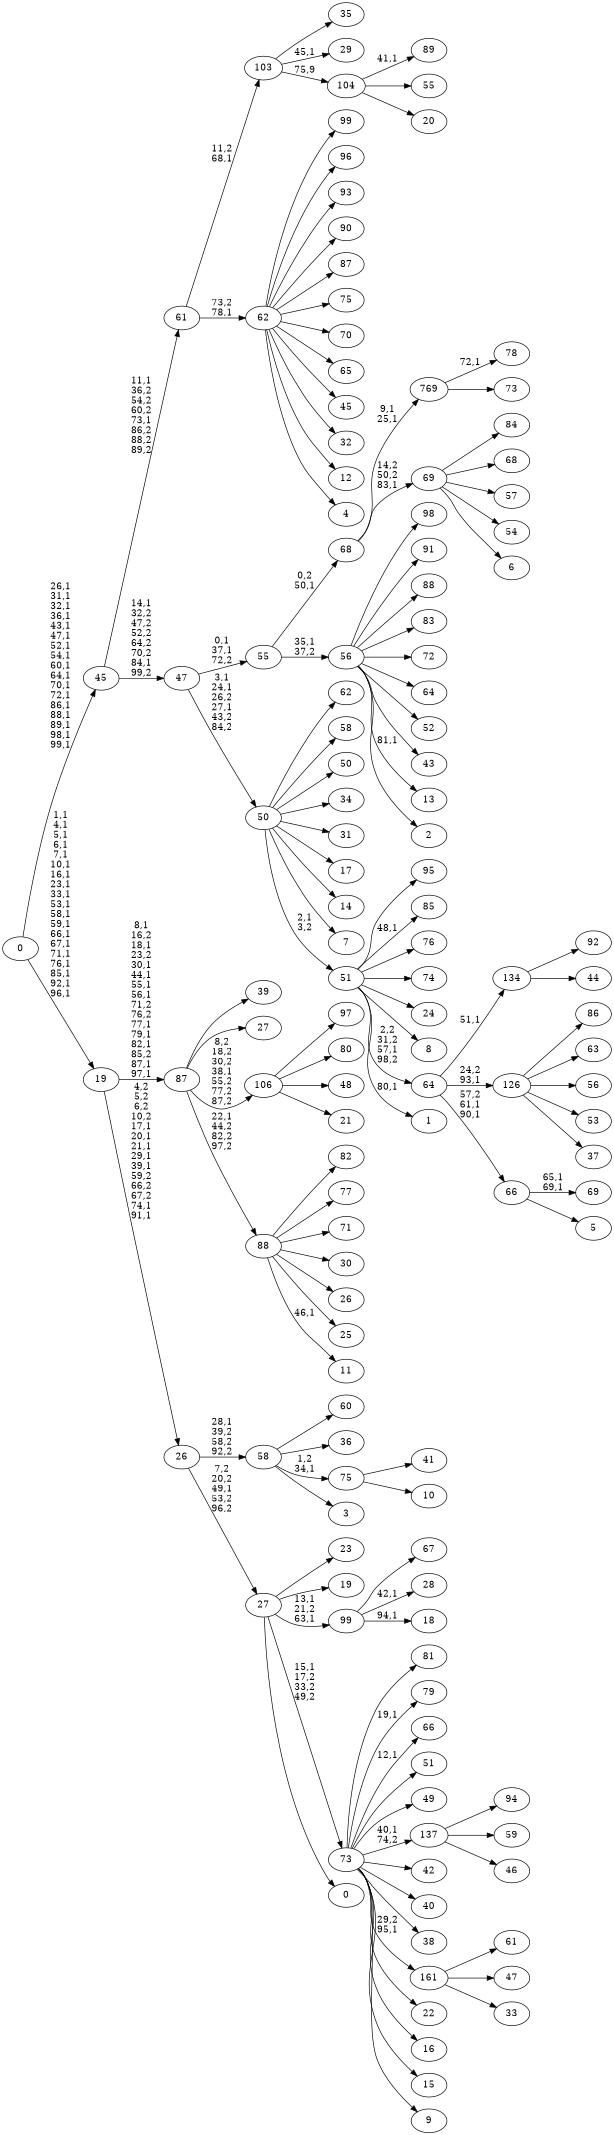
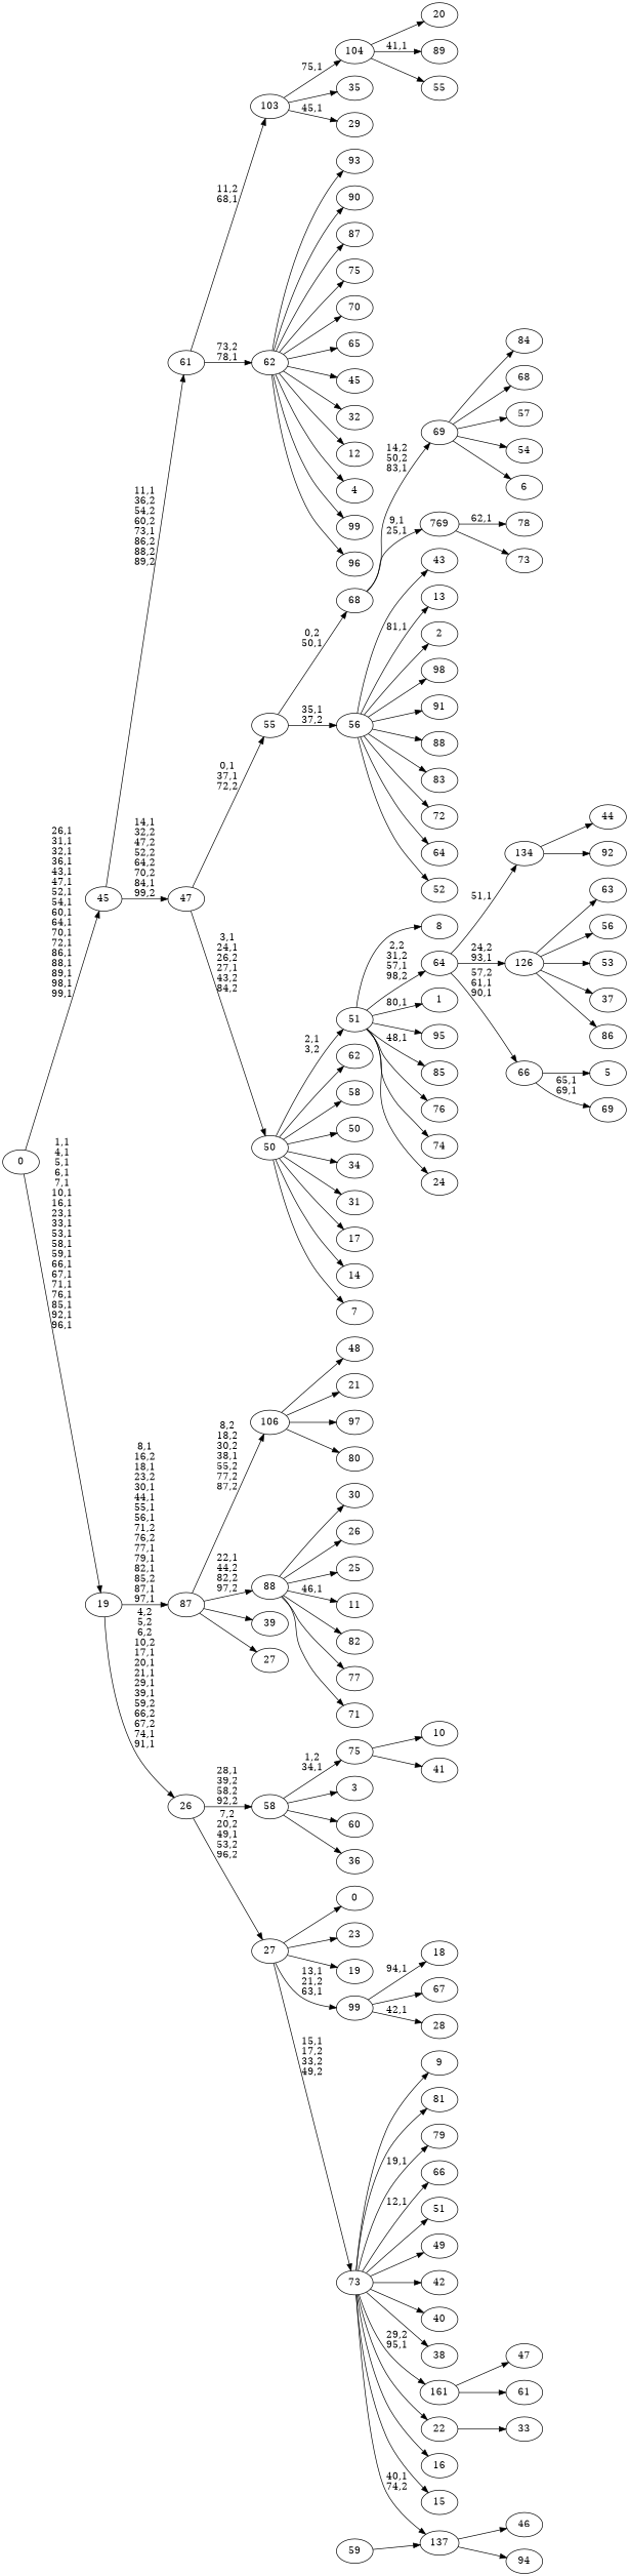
  digraph {
    rankdir=LR
    n1 [label=99]
    n2 [label=98]
    n3 [label=97]
    n4 [label=96]
    n5 [label=95]
    n6 [label=94]
    n7 [label=93]
    n8 [label=92]
    n9 [label=91]
    n10 [label=90]
    n11 [label=89]
    n12 [label=88]
    n13 [label=87]
    n14 [label=86]
    n15 [label=85]
    n16 [label=84]
    n17 [label=83]
    n18 [label=82]
    n19 [label=81]
    n20 [label=80]
    n21 [label=79]
    n22 [label=78]
    n23 [label=77]
    n24 [label=76]
    n25 [label=75]
    n26 [label=74]
    n27 [label=73]
    n28 [label=769]
    n29 [label=72]
    n30 [label=71]
    n31 [label=70]
    n32 [label=69]
    n33 [label=68]
    n34 [label=67]
    n35 [label=66]
    n36 [label=65]
    n37 [label=64]
    n38 [label=63]
    n39 [label=62]
    n40 [label=61]
    n41 [label=60]
    n42 [label=59]
    n43 [label=58]
    n44 [label=57]
    n45 [label=56]
    n46 [label=55]
    n47 [label=54]
    n48 [label=53]
    n49 [label=52]
    n50 [label=51]
    n51 [label=50]
    n52 [label=49]
    n53 [label=48]
    n54 [label=47]
    n55 [label=46]
    137
    n57 [label=45]
    n58 [label=44]
    134
    n60 [label=43]
    n61 [label=42]
    n62 [label=41]
    n63 [label=40]
    n64 [label=39]
    n65 [label=38]
    n66 [label=37]
    126
    n68 [label=36]
    n69 [label=35]
    n70 [label=34]
    n71 [label=33]
    n72 [label=161]
    n73 [label=32]
    n74 [label=31]
    n75 [label=30]
    n76 [label=29]
    n77 [label=28]
    n78 [label=27]
    n79 [label=26]
    n80 [label=25]
    n81 [label=24]
    n82 [label=23]
    n83 [label=22]
    n84 [label=21]
    106
    n86 [label=20]
    104
    103
    n89 [label=19]
    n90 [label=18]
    99
    n92 [label=17]
    n93 [label=16]
    n94 [label=15]
    n95 [label=14]
    n96 [label=13]
    n97 [label=12]
    n98 [label=11]
    88
    87
    n101 [label=10]
    75
    n103 [label=9]
    73
    n105 [label=8]
    n106 [label=7]
    n107 [label=6]
    69
    68
    n110 [label=5]
    66
    64
    n113 [label=4]
    62
    61
    n116 [label=3]
    58
    n118 [label=2]
    56
    55
    n121 [label=1]
    51
    50
    47
    45
    n126 [label=0]
    27
    26
    19
    0
-   n28 -> n22 [label="72,1"]
+   n28 -> n22 [label="62,1"]
    n28 -> n27
    137 -> n6
-   137 -> n42
+   n42 -> 137
    137 -> n55
    134 -> n8
    134 -> n58
    126 -> n14
    126 -> n38
    126 -> n45
    126 -> n48
    126 -> n66
    n72 -> n40
    n72 -> n54
-   n72 -> n71
+   n83 -> n71
    106 -> n3
    106 -> n20
    106 -> n53
    106 -> n84
    104 -> n11 [label="41,1"]
    104 -> n46
    104 -> n86
    103 -> n69
    103 -> n76 [label="45,1"]
-   103 -> 104 [label="75,9"]
+   103 -> 104 [label="75,1"]
    99 -> n34
    99 -> n77 [label="42,1"]
    99 -> n90 [label="94,1"]
    88 -> n18
    88 -> n23
    88 -> n30
    88 -> n75
    88 -> n79
    88 -> n80
    88 -> n98 [label="46,1"]
    87 -> n64
    87 -> n78
    87 -> 106 [label="8,2\n18,2\n30,2\n38,1\n55,2\n77,2\n87,2"]
    87 -> 88 [label="22,1\n44,2\n82,2\n97,2"]
    75 -> n62
    75 -> n101
    73 -> n19
    73 -> n21 [label="19,1"]
    73 -> n35 [label="12,1"]
    73 -> n50
    73 -> n52
    73 -> 137 [label="40,1\n74,2"]
    73 -> n61
    73 -> n63
    73 -> n65
    73 -> n72 [label="29,2\n95,1"]
    73 -> n83
    73 -> n93
    73 -> n94
    73 -> n103
    69 -> n16
    69 -> n33
    69 -> n44
    69 -> n47
    69 -> n107
    68 -> n28 [label="9,1\n25,1"]
    68 -> 69 [label="14,2\n50,2\n83,1"]
    66 -> n32 [label="65,1\n69,1"]
    66 -> n110
    64 -> 134 [label="51,1"]
    64 -> 126 [label="24,2\n93,1"]
    64 -> 66 [label="57,2\n61,1\n90,1"]
    62 -> n1
    62 -> n4
    62 -> n7
    62 -> n10
    62 -> n13
    62 -> n25
    62 -> n31
    62 -> n36
    62 -> n57
    62 -> n73
    62 -> n97
    62 -> n113
    61 -> 103 [label="11,2\n68,1"]
    61 -> 62 [label="73,2\n78,1"]
    58 -> n41
    58 -> n68
    58 -> 75 [label="1,2\n34,1"]
    58 -> n116
    56 -> n2
    56 -> n9
    56 -> n12
    56 -> n17
    56 -> n29
    56 -> n37
    56 -> n49
    56 -> n60
    56 -> n96 [label="81,1"]
    56 -> n118
    55 -> 68 [label="0,2\n50,1"]
    55 -> 56 [label="35,1\n37,2"]
    51 -> n5
    51 -> n15 [label="48,1"]
    51 -> n24
    51 -> n26
    51 -> n81
    51 -> n105
    51 -> 64 [label="2,2\n31,2\n57,1\n98,2"]
    51 -> n121 [label="80,1"]
    50 -> n39
    50 -> n43
    50 -> n51
    50 -> n70
    50 -> n74
    50 -> n92
    50 -> n95
    50 -> n106
    50 -> 51 [label="2,1\n3,2"]
    47 -> 55 [label="0,1\n37,1\n72,2"]
    47 -> 50 [label="3,1\n24,1\n26,2\n27,1\n43,2\n84,2"]
    45 -> 61 [label="11,1\n36,2\n54,2\n60,2\n73,1\n86,2\n88,2\n89,2"]
    45 -> 47 [label="14,1\n32,2\n47,2\n52,2\n64,2\n70,2\n84,1\n99,2"]
    27 -> n82
    27 -> n89
    27 -> 99 [label="13,1\n21,2\n63,1"]
    27 -> 73 [label="15,1\n17,2\n33,2\n49,2"]
    27 -> n126
    26 -> 58 [label="28,1\n39,2\n58,2\n92,2"]
    26 -> 27 [label="7,2\n20,2\n49,1\n53,2\n96,2"]
    19 -> 87 [label="8,1\n16,2\n18,1\n23,2\n30,1\n44,1\n55,1\n56,1\n71,2\n76,2\n77,1\n79,1\n82,1\n85,2\n87,1\n97,1"]
    19 -> 26 [label="4,2\n5,2\n6,2\n10,2\n17,1\n20,1\n21,1\n29,1\n39,1\n59,2\n66,2\n67,2\n74,1\n91,1"]
    0 -> 45 [label="26,1\n31,1\n32,1\n36,1\n43,1\n47,1\n52,1\n54,1\n60,1\n64,1\n70,1\n72,1\n86,1\n88,1\n89,1\n98,1\n99,1"]
    0 -> 19 [label="1,1\n4,1\n5,1\n6,1\n7,1\n10,1\n16,1\n23,1\n33,1\n53,1\n58,1\n59,1\n66,1\n67,1\n71,1\n76,1\n85,1\n92,1\n96,1"]
  }
